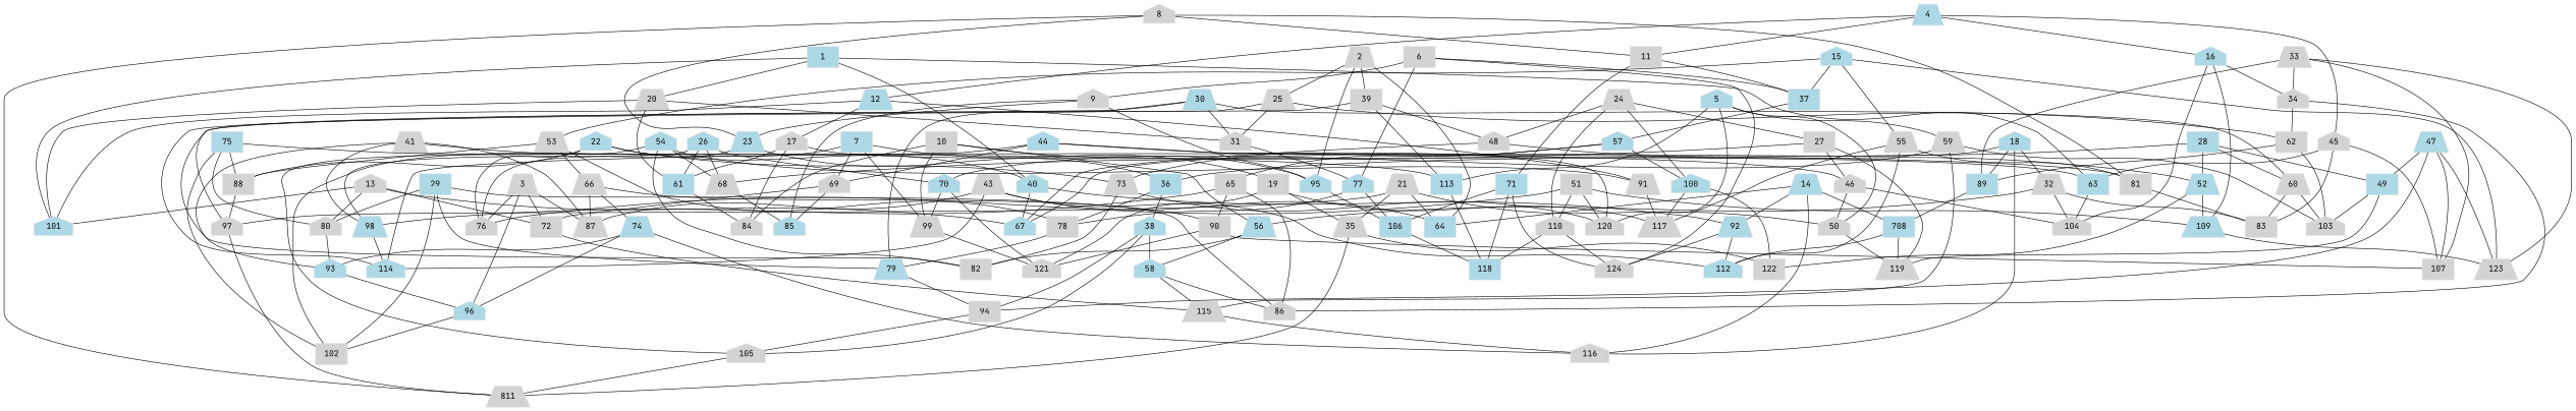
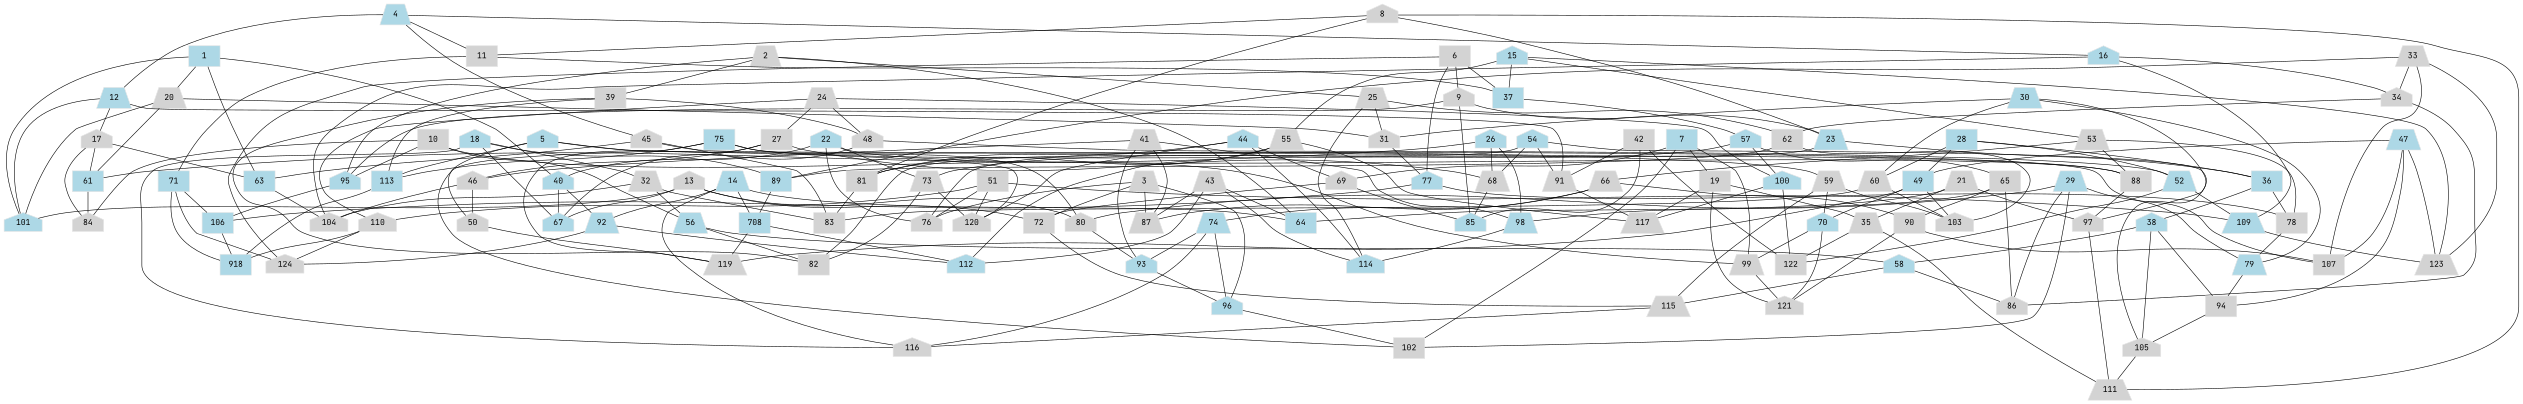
  graph {
    fontname="JetBrains Mono"
    node [color=gray90 fillcolor=lightgrey fontname="JetBrains Mono" shape=house style=filled]
    edge [fontname="JetBrains Mono"]
    1 [fillcolor=lightblue shape=box]
    20 [shape=trapezium]
    40 [fillcolor=lightblue]
    63 [fillcolor=lightblue shape=box]
    101 [fillcolor=lightblue]
    61 [fillcolor=lightblue shape=box]
    31
    67 [fillcolor=lightblue]
    92 [fillcolor=lightblue shape=trapezium]
    104
    2 [shape=trapezium]
    25 [shape=trapezium]
    39 [shape=box]
    64 [fillcolor=lightblue shape=box]
    95 [fillcolor=lightblue]
    62 [shape=box]
    114 [fillcolor=lightblue]
    113 [fillcolor=lightblue shape=box]
    48
    82 [shape=box]
    106 [fillcolor=lightblue shape=box]
    3 [shape=trapezium]
    72 [shape=box]
    76
    87 [shape=trapezium]
    96 [fillcolor=lightblue]
    115 [shape=trapezium]
    102 [shape=box]
    4 [fillcolor=lightblue shape=trapezium]
    11 [shape=box]
    12 [fillcolor=lightblue shape=trapezium]
    16 [fillcolor=lightblue]
    45
    37 [fillcolor=lightblue shape=box]
    71 [fillcolor=lightblue shape=box]
    17
    91 [shape=trapezium]
    34
    109 [fillcolor=lightblue shape=trapezium]
    83 [shape=box]
    107 [shape=box]
    5 [fillcolor=lightblue]
    50
    59 [shape=trapezium]
    120
    119 [shape=trapezium]
    70 [fillcolor=lightblue]
    103
-   118 [fillcolor=lightblue shape=box]
+   118 [fillcolor=lightblue shape=box label=918]
    6 [shape=box]
    9
    77 [fillcolor=lightblue]
    124
    23 [fillcolor=lightblue shape=trapezium]
    85 [fillcolor=lightblue]
    57 [fillcolor=lightblue]
    78 [shape=box]
    7 [fillcolor=lightblue shape=box]
    19 [shape=box]
    69
    99 [shape=trapezium]
    35 [shape=trapezium]
    117 [shape=trapezium]
    121
    8
    81 [shape=box]
-   111 [shape=trapezium label=811]
+   111 [shape=trapezium]
    36 [fillcolor=lightblue shape=box]
    10 [shape=box]
    56 [fillcolor=lightblue shape=trapezium]
    84
    58 [fillcolor=lightblue]
    13
    80
    93 [fillcolor=lightblue]
    14 [fillcolor=lightblue shape=trapezium]
    n77 [fillcolor=lightblue label=708 shape=box]
    116
    112 [fillcolor=lightblue]
    15 [fillcolor=lightblue]
    53 [shape=trapezium]
    55 [shape=trapezium]
    123 [shape=trapezium]
    88 [shape=box]
    66 [shape=trapezium]
    86
    18 [fillcolor=lightblue]
    32 [shape=trapezium]
    89 [fillcolor=lightblue shape=box]
    122 [shape=box]
    21 [shape=trapezium]
    97
    22 [fillcolor=lightblue]
    73 [shape=trapezium]
    38 [fillcolor=lightblue]
    24 [shape=trapezium]
    27 [shape=box]
    100 [fillcolor=lightblue]
    110
    68 [shape=trapezium]
    46
    52 [fillcolor=lightblue shape=trapezium]
    26 [fillcolor=lightblue]
    98 [fillcolor=lightblue shape=trapezium]
    28 [fillcolor=lightblue shape=box]
    49 [fillcolor=lightblue shape=box]
    60 [shape=trapezium]
-   29 [fillcolor=lightblue shape=box]
+   29 [fillcolor=lightblue shape=trapezium]
    79 [fillcolor=lightblue shape=trapezium]
    94 [shape=box]
    30 [fillcolor=lightblue shape=trapezium]
    33 [shape=trapezium]
    105
    65 [shape=box]
    41 [shape=trapezium]
+   42 [shape=box]
    43 [shape=trapezium]
    44 [fillcolor=lightblue]
    47 [fillcolor=lightblue shape=trapezium]
    51 [shape=box]
    90 [shape=box]
    74 [fillcolor=lightblue shape=trapezium]
    54 [fillcolor=lightblue]
    75 [fillcolor=lightblue shape=box]
    1 -- 20
    1 -- 40
    1 -- 63
    1 -- 101
    20 -- 101
    20 -- 61
    20 -- 31
    40 -- 67
    40 -- 92
    63 -- 104
    61 -- 84
    31 -- 77
    92 -- 124
    92 -- 112
    2 -- 25
    2 -- 39
    2 -- 64
    2 -- 95
    25 -- 31
    25 -- 62
    25 -- 114
    39 -- 113
    39 -- 48
    39 -- 82
    95 -- 106
    62 -- 103
    62 -- 89
    113 -- 118
    48 -- 67
    48 -- 52
    106 -- 118
    3 -- 72
    3 -- 76
    3 -- 87
    3 -- 96
    72 -- 115
    96 -- 102
    115 -- 116
    4 -- 11
    4 -- 12
    4 -- 16
    4 -- 45
    11 -- 37
    11 -- 71
    12 -- 101
    12 -- 17
    12 -- 91
    16 -- 104
    16 -- 34
    16 -- 109
    45 -- 63
    45 -- 83
    45 -- 107
    37 -- 57
    71 -- 106
    71 -- 118
    71 -- 124
    17 -- 63
    17 -- 61
    17 -- 84
    91 -- 117
    34 -- 62
    34 -- 86
    109 -- 123
    5 -- 113
    5 -- 50
    5 -- 59
    5 -- 120
    50 -- 119
    59 -- 115
    59 -- 70
    59 -- 103
    70 -- 99
    70 -- 121
    6 -- 37
    6 -- 9
    6 -- 77
    6 -- 124
    9 -- 95
    9 -- 23
    9 -- 85
    77 -- 106
    77 -- 78
    23 -- 76
    23 -- 36
    57 -- 73
    57 -- 100
    57 -- 65
    78 -- 79
    7 -- 102
    7 -- 19
    7 -- 69
    7 -- 99
    19 -- 35
    19 -- 117
    19 -- 121
    69 -- 72
    69 -- 85
    99 -- 121
    35 -- 111
    35 -- 122
    8 -- 11
    8 -- 23
    8 -- 81
    8 -- 111
    81 -- 83
    36 -- 78
    36 -- 38
    10 -- 95
    10 -- 99
    10 -- 56
    10 -- 84
    56 -- 82
    56 -- 58
    58 -- 115
    58 -- 86
    13 -- 101
    13 -- 67
    13 -- 72
    13 -- 80
    80 -- 93
    93 -- 96
    14 -- 92
    14 -- 64
    14 -- n77
    14 -- 116
    n77 -- 119
    n77 -- 112
    15 -- 37
    15 -- 53
    15 -- 55
    15 -- 123
    53 -- 78
    53 -- 88
    53 -- 66
    55 -- 117
    55 -- 81
    55 -- 112
    88 -- 97
    66 -- 87
    66 -- 90
    66 -- 74
    18 -- 67
    18 -- 116
    18 -- 32
    18 -- 89
    32 -- 104
    32 -- 83
    32 -- 56
    89 -- n77
    21 -- 64
-   21 -- 50
    21 -- 35
    21 -- 97
    97 -- 111
    22 -- 40
    22 -- 76
    22 -- 88
    22 -- 73
    73 -- 82
    73 -- 120
    38 -- 58
    38 -- 94
    38 -- 105
    24 -- 48
    24 -- 27
    24 -- 100
    24 -- 110
    27 -- 119
    27 -- 68
    27 -- 46
    100 -- 117
    100 -- 122
    110 -- 118
    110 -- 124
    68 -- 85
    46 -- 104
    46 -- 50
    52 -- 109
    52 -- 122
    26 -- 61
-   26 -- 70
+   49 -- 70
    26 -- 68
    26 -- 98
    98 -- 114
    28 -- 36
    28 -- 52
    28 -- 49
    28 -- 60
    49 -- 119
    49 -- 103
    60 -- 83
    60 -- 103
    29 -- 102
    29 -- 80
    29 -- 86
    29 -- 79
    79 -- 94
    94 -- 105
    30 -- 31
    30 -- 97
    30 -- 60
    30 -- 79
    33 -- 34
    33 -- 107
    33 -- 123
    33 -- 89
    105 -- 111
    65 -- 86
    65 -- 98
    65 -- 90
    41 -- 87
    41 -- 93
    41 -- 46
    41 -- 98
+   42 -- 91
+   42 -- 85
+   42 -- 122
    43 -- 64
    43 -- 114
    43 -- 87
    43 -- 112
    44 -- 114
    44 -- 120
    44 -- 69
    44 -- 81
    47 -- 107
    47 -- 123
    47 -- 49
    47 -- 94
    51 -- 76
    51 -- 109
    51 -- 120
    51 -- 110
    90 -- 107
    90 -- 121
    74 -- 96
    74 -- 93
    74 -- 116
    54 -- 82
    54 -- 91
    54 -- 68
    54 -- 105
    75 -- 113
    75 -- 102
    75 -- 80
    75 -- 88
  }
